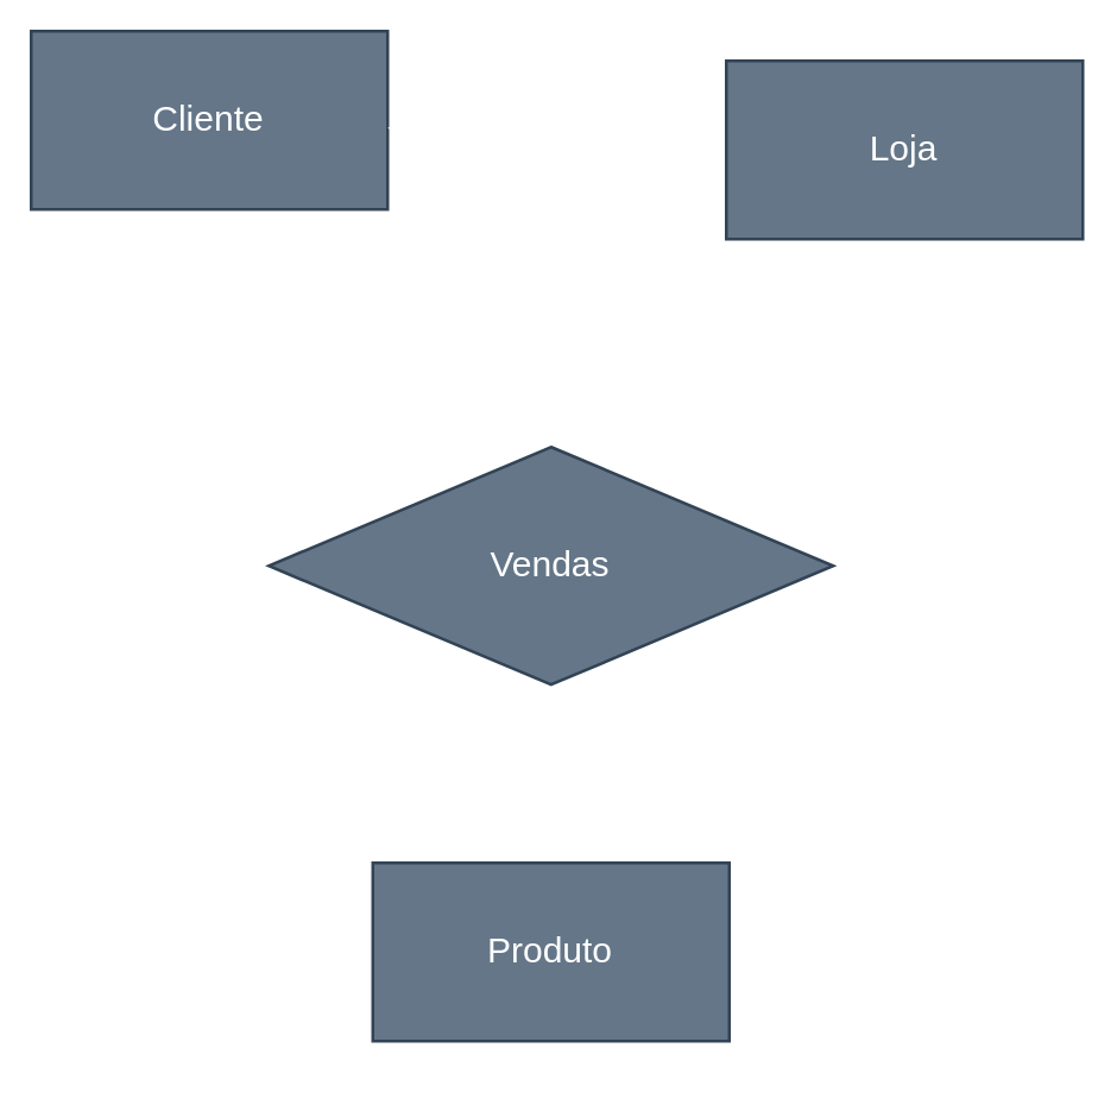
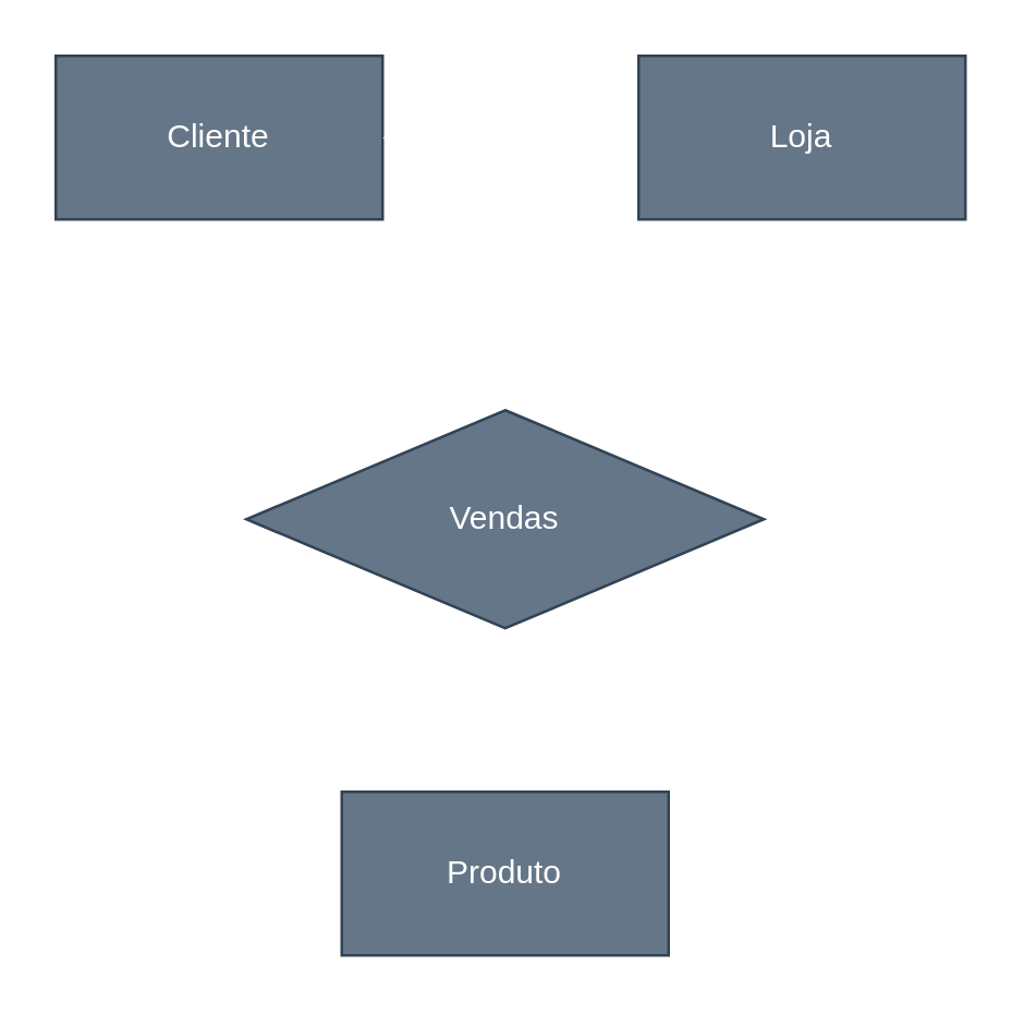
  <mxCell id="0" />
  <mxCell id="1" parent="0" />
  <mxCell id="2" style="edgeStyle=none;html=1;entryX=0;entryY=0;entryDx=0;entryDy=0;fillColor=#f5f5f5;strokeColor=#FFFFFF;" parent="1" source="3" target="7" edge="1"><mxGeometry relative="1" as="geometry" /></mxCell>
- <mxCell id="3" value="Cliente" style="rounded=0;whiteSpace=wrap;html=1;fillColor=#647687;fontColor=#ffffff;strokeColor=#314354;" parent="1" vertex="1"><mxGeometry x="10" y="10" width="120" height="60" as="geometry" /></mxCell>
+ <mxCell id="3" value="Cliente" style="rounded=0;whiteSpace=wrap;html=1;fillColor=#647687;fontColor=#ffffff;strokeColor=#314354;" parent="1" vertex="1"><mxGeometry x="20" y="20" width="120" height="60" as="geometry" /></mxCell>
  <mxCell id="4" style="edgeStyle=none;html=1;fillColor=#f5f5f5;strokeColor=#FFFFFF;" parent="1" source="5" target="3" edge="1"><mxGeometry relative="1" as="geometry" /></mxCell>
- <mxCell id="5" value="Loja" style="rounded=0;whiteSpace=wrap;html=1;fillColor=#647687;fontColor=#ffffff;strokeColor=#314354;" parent="1" vertex="1"><mxGeometry x="244" y="20" width="120" height="60" as="geometry" /></mxCell>
+ <mxCell id="5" value="Loja" style="rounded=0;whiteSpace=wrap;html=1;fillColor=#647687;fontColor=#ffffff;strokeColor=#314354;" parent="1" vertex="1"><mxGeometry x="234" y="20" width="120" height="60" as="geometry" /></mxCell>
  <mxCell id="6" style="html=1;exitX=0.5;exitY=1;exitDx=0;exitDy=0;fillColor=#f5f5f5;strokeColor=#FFFFFF;" parent="1" source="7" target="8" edge="1"><mxGeometry relative="1" as="geometry" /></mxCell>
  <mxCell id="7" value="Vendas" style="rhombus;whiteSpace=wrap;html=1;fillColor=#647687;fontColor=#ffffff;strokeColor=#314354;" parent="1" vertex="1"><mxGeometry x="90" y="150" width="190" height="80" as="geometry" /></mxCell>
  <mxCell id="8" value="Produto" style="rounded=0;whiteSpace=wrap;html=1;fillColor=#647687;fontColor=#ffffff;strokeColor=#314354;" parent="1" vertex="1"><mxGeometry x="125" y="290" width="120" height="60" as="geometry" /></mxCell>
